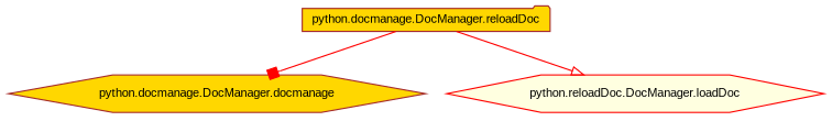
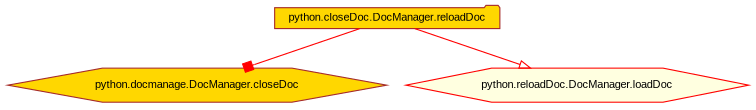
  digraph {
    fontname="Liberation Sans"
    rankdir=TB
    node [color=brown fillcolor=gold fontname="Liberation Sans" fontsize=10 shape=hexagon style=filled]
    edge [color=red fontname="Liberation Sans" fontsize=10 labelfontname=Helvetica labelfontsize=10 style=solid]
-   n1 [fontcolor=black height=0.2 label="python.docmanage.DocManager.reloadDoc" shape=folder width=0.4]
-   n2 [height=0.2 label="python.docmanage.DocManager.docmanage" width=0.4]
+   n1 [fontcolor=black height=0.2 label="python.closeDoc.DocManager.reloadDoc" shape=folder width=0.4]
+   n2 [height=0.2 label="python.docmanage.DocManager.closeDoc" width=0.4]
    n3 [color=red fillcolor=lightyellow height=0.2 label="python.reloadDoc.DocManager.loadDoc" width=0.4]
    n1 -> n2 [arrowhead=box]
    n1 -> n3 [arrowhead=onormal]
  }
